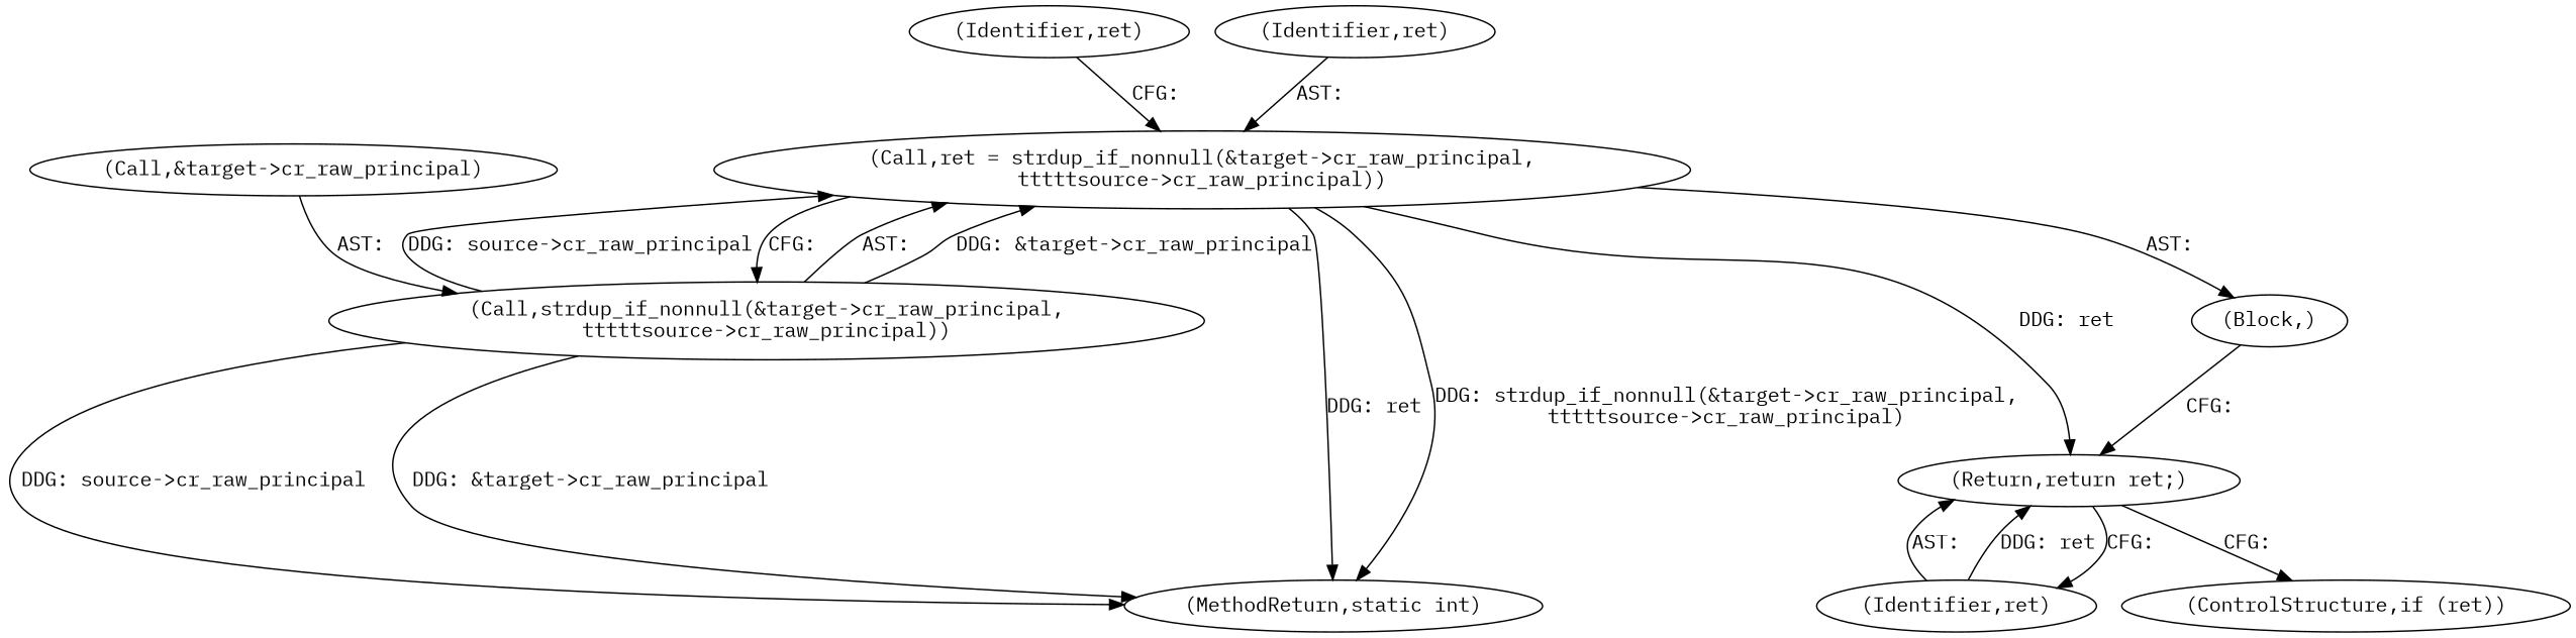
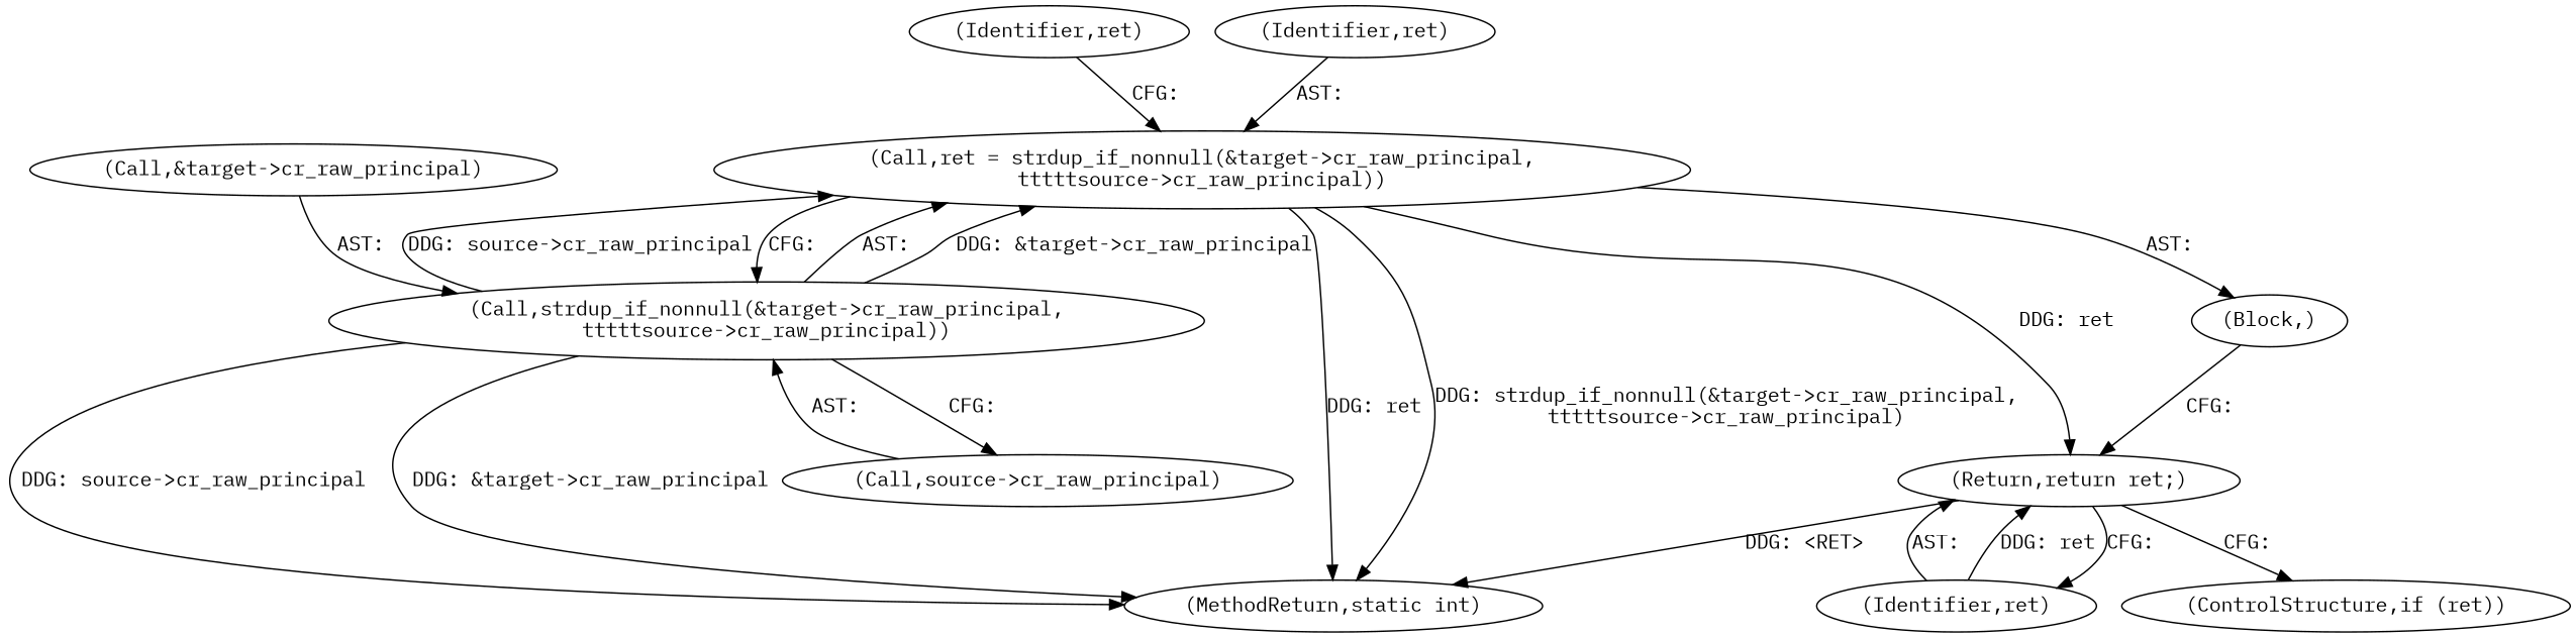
  digraph {
    fontname="IBM Plex Mono"
    node [fontname="IBM Plex Mono"]
    edge [fontname="IBM Plex Mono"]
    n1 [label="(Call,ret = strdup_if_nonnull(&target->cr_raw_principal,\n\t\t\t\t\tsource->cr_raw_principal))"]
    n2 [label="(Call,strdup_if_nonnull(&target->cr_raw_principal,\n\t\t\t\t\tsource->cr_raw_principal))"]
    n3 [label="(Return,return ret;)"]
    n4 [label="(Block,)"]
    n5 [label="(MethodReturn,static int)"]
+   n6 [label="(Call,source->cr_raw_principal)"]
    n7 [label="(Identifier,ret)"]
    n8 [label="(ControlStructure,if (ret))"]
    n9 [label="(Identifier,ret)"]
    n10 [label="(Identifier,ret)"]
    n11 [label="(Call,&target->cr_raw_principal)"]
    n1 -> n2 [label="CFG: "]
    n1 -> n3 [label="DDG: ret"]
    n1 -> n4 [label="AST: "]
    n1 -> n5 [label="DDG: strdup_if_nonnull(&target->cr_raw_principal,\n\t\t\t\t\tsource->cr_raw_principal)"]
    n1 -> n5 [label="DDG: ret"]
    n2 -> n1 [label="AST: "]
    n2 -> n1 [label="DDG: &target->cr_raw_principal"]
    n2 -> n1 [label="DDG: source->cr_raw_principal"]
    n2 -> n5 [label="DDG: source->cr_raw_principal"]
    n2 -> n5 [label="DDG: &target->cr_raw_principal"]
+   n2 -> n6 [label="CFG: "]
+   n3 -> n5 [label="DDG: <RET>"]
    n3 -> n7 [label="CFG: "]
    n3 -> n8 [label="CFG: "]
    n4 -> n3 [label="CFG: "]
+   n6 -> n2 [label="AST: "]
    n7 -> n3 [label="AST: "]
    n7 -> n3 [label="DDG: ret"]
    n9 -> n1 [label="CFG: "]
    n10 -> n1 [label="AST: "]
    n11 -> n2 [label="AST: "]
  }
